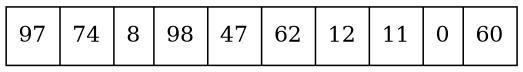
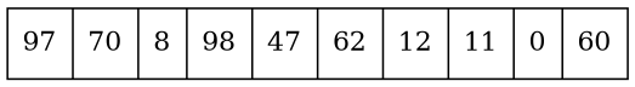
  digraph {
-   n1 [label="<f0> 97| <f1> 74| <f2> 8| <f3> 98| <f4> 47| <f5> 62| <f6> 12| <f7> 11| <f8> 0| <f9> 60" shape=record]
+   n1 [label="<f0> 97| <f1> 70| <f2> 8| <f3> 98| <f4> 47| <f5> 62| <f6> 12| <f7> 11| <f8> 0| <f9> 60" shape=record]
  }
